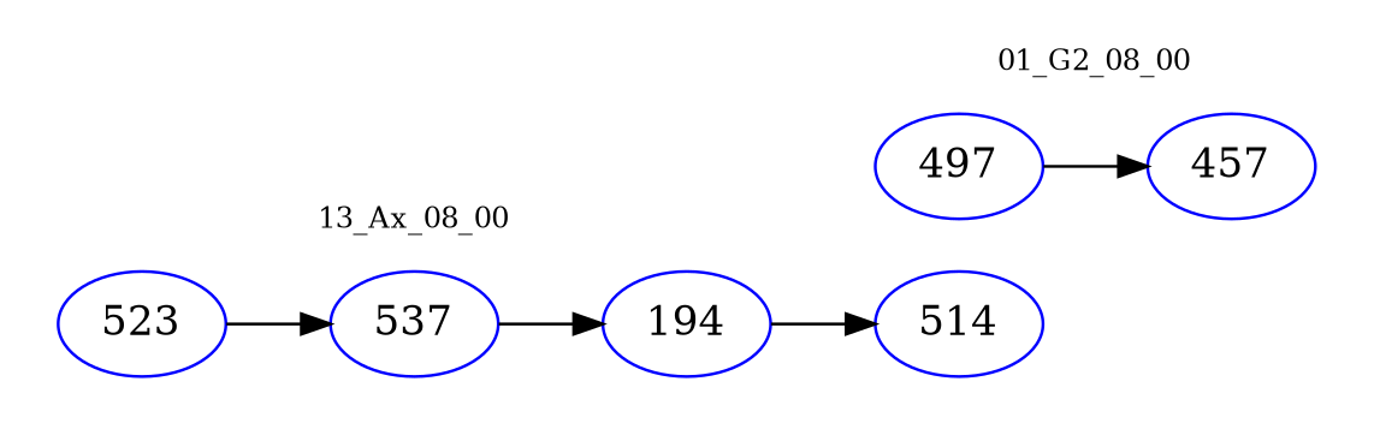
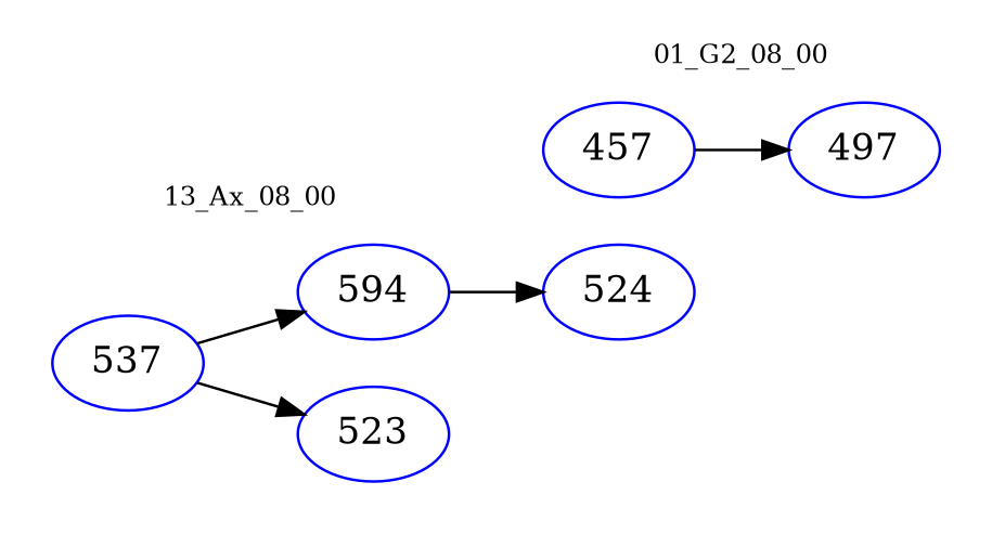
  digraph {
    rankdir=LR
    node [color=blue]
    edge [color=black]
    n1 [label=537]
    n2 [label=523]
-   n3 [label=194]
+   n3 [label=594]
    n4 [label=497]
    n5 [label=457]
-   n6 [label=514]
+   n6 [label=524]
    subgraph cluster_1 {
      color=white
      fontsize=10
      label="13_Ax_08_00"
      n1
      n2
      n3
    }
    subgraph cluster_2 {
      color=white
      fontsize=10
      label="01_G2_08_00"
      n4
      n5
      n6
    }
-   n2 -> n1
+   n1 -> n2
    n1 -> n3
    n3 -> n6
-   n4 -> n5
+   n5 -> n4
  }
